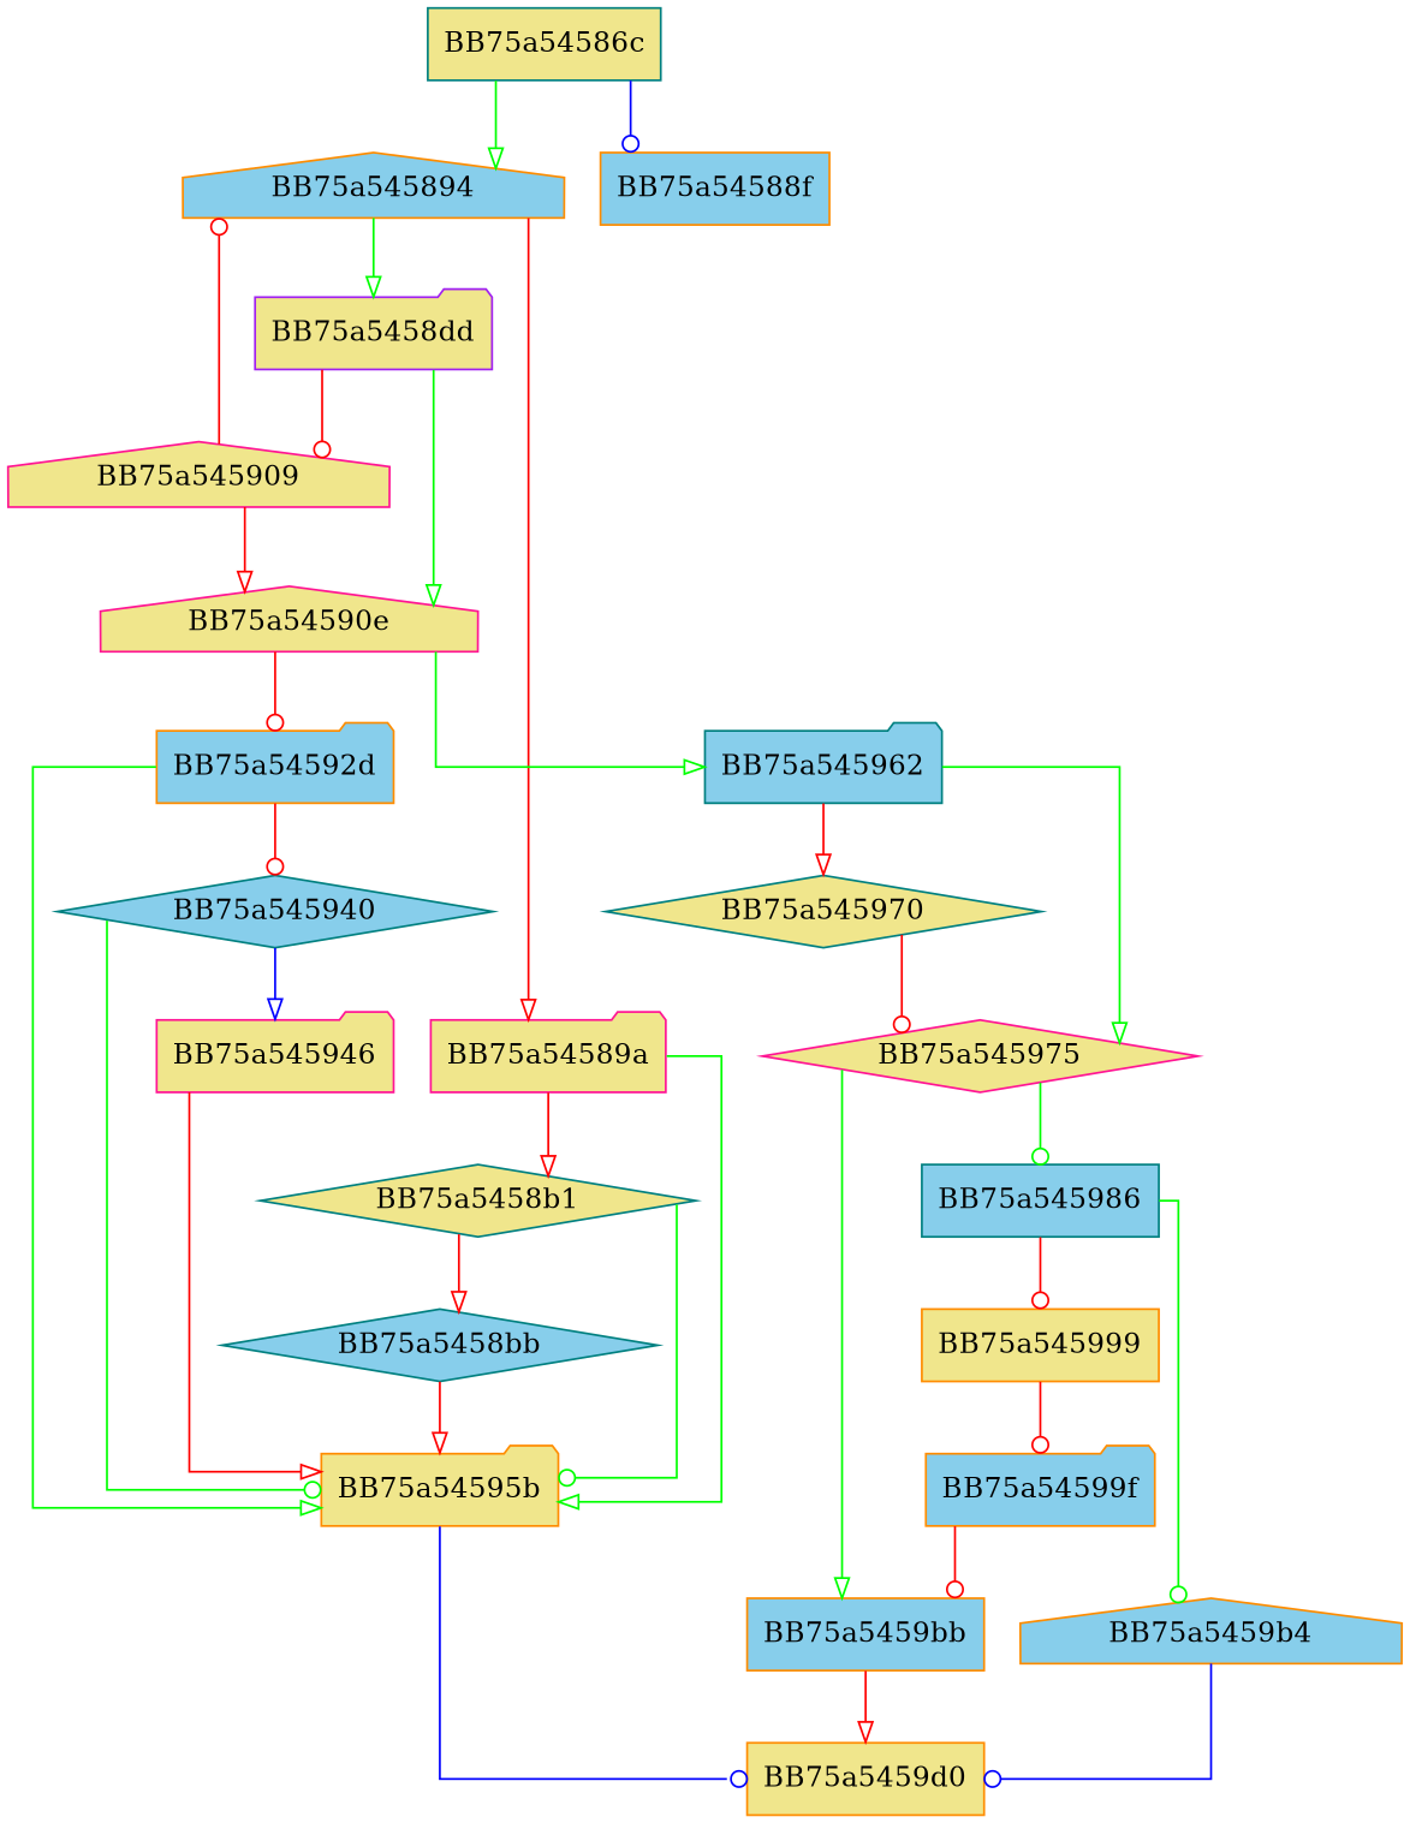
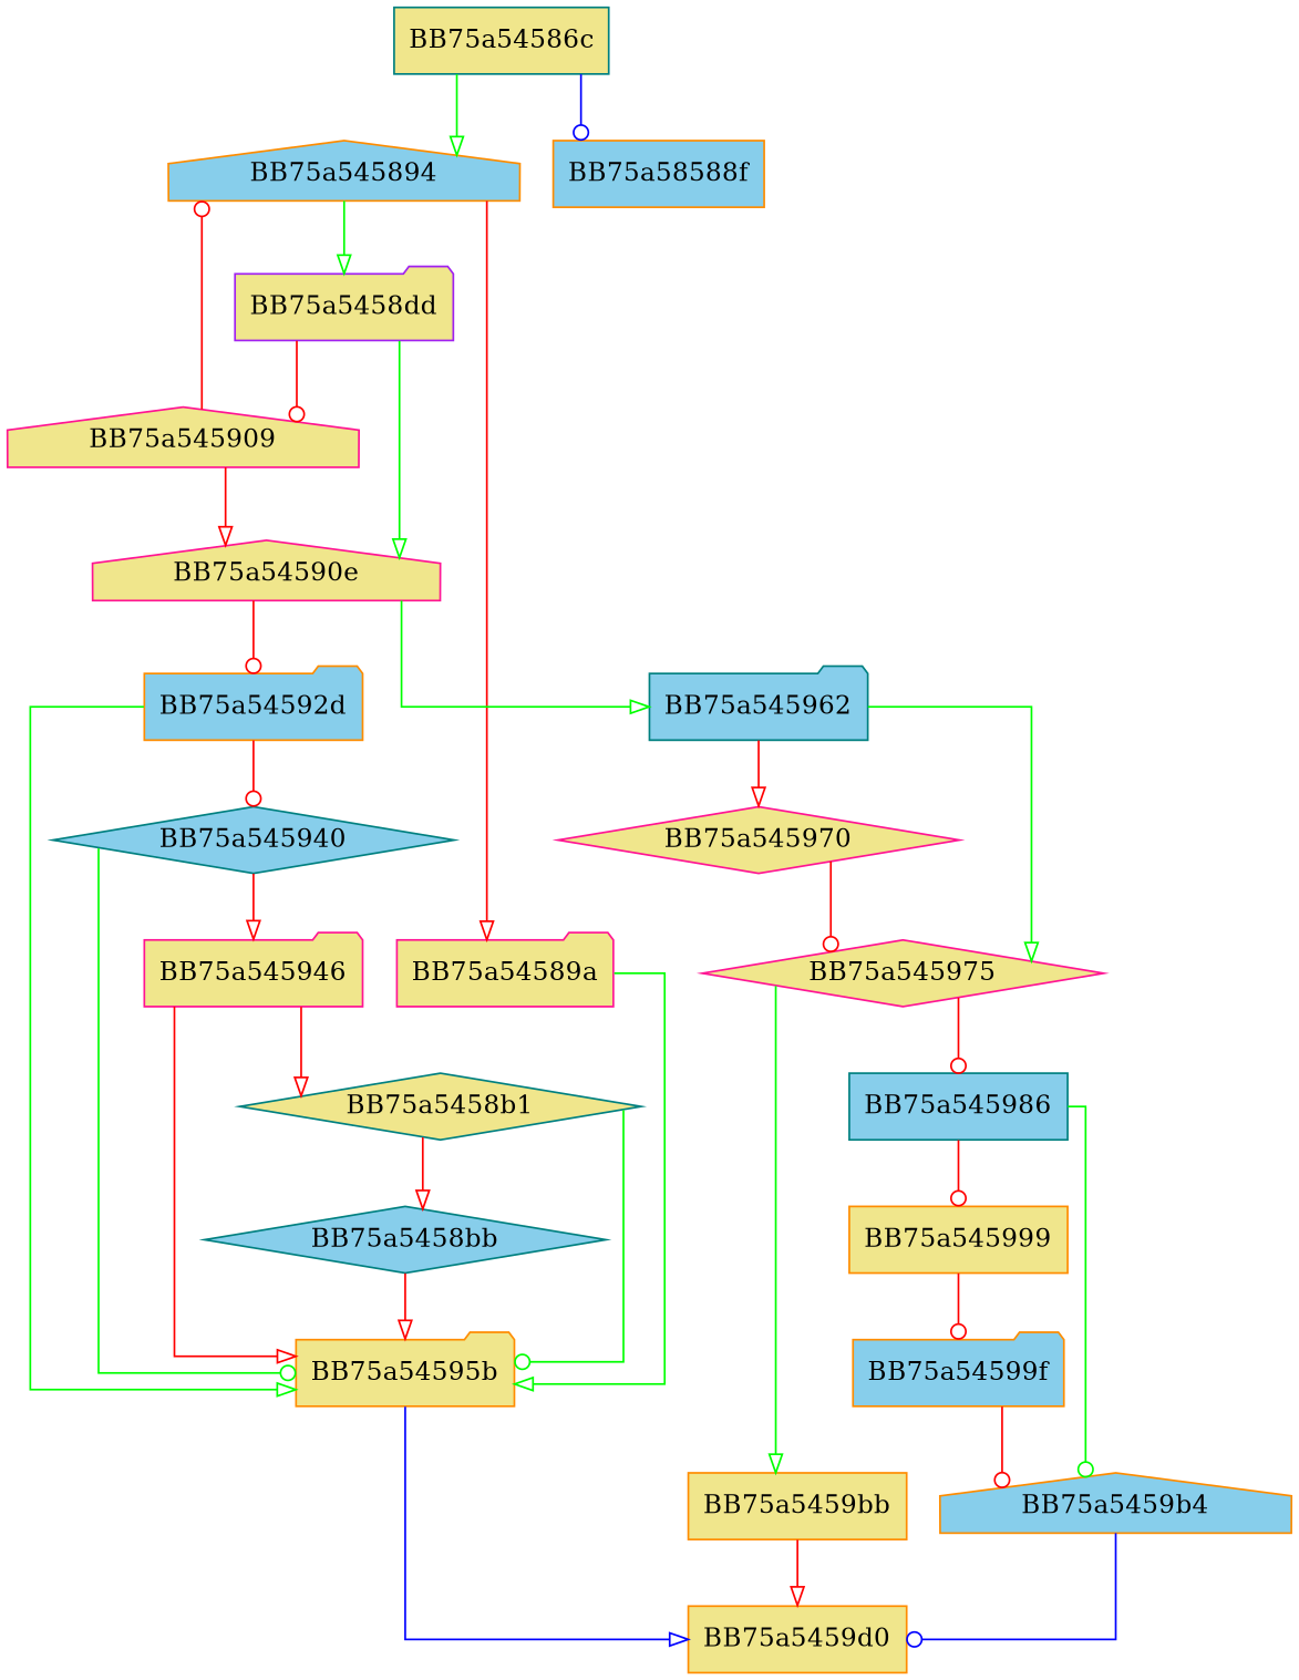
  digraph {
    fontname="DejaVu Serif"
    splines=ortho
    node [color=darkorange fillcolor=khaki fontname="DejaVu Serif" shape=folder style=filled]
    edge [arrowhead=onormal color=red fontname="DejaVu Serif"]
    BB75a54586c [color=teal shape=box]
    BB75a545894 [fillcolor=skyblue shape=house]
-   BB75a54588f [fillcolor=skyblue shape=box]
+   BB75a54588f [fillcolor=skyblue shape=box label=BB75a58588f]
    BB75a5458dd [color=purple]
    BB75a54589a [color=deeppink]
    BB75a54590e [color=deeppink shape=house]
    BB75a545909 [color=deeppink shape=house]
    BB75a54595b
    BB75a5458b1 [color=teal shape=diamond]
    BB75a545962 [color=teal fillcolor=skyblue]
    BB75a54592d [fillcolor=skyblue]
    n12 [label=BB75a5459d0 shape=box]
    BB75a5458bb [color=teal fillcolor=skyblue shape=diamond]
    BB75a545975 [color=deeppink shape=diamond]
-   BB75a545970 [color=teal shape=diamond]
+   BB75a545970 [color=deeppink shape=diamond]
    BB75a545940 [color=teal fillcolor=skyblue shape=diamond]
-   BB75a5459bb [fillcolor=skyblue shape=box]
+   BB75a5459bb [shape=box]
    BB75a545986 [color=teal fillcolor=skyblue shape=box]
    BB75a545946 [color=deeppink]
    BB75a5459b4 [fillcolor=skyblue shape=house]
    BB75a545999 [shape=box]
    BB75a54599f [fillcolor=skyblue]
    BB75a54586c -> BB75a545894 [color=green]
    BB75a54586c -> BB75a54588f [arrowhead=odot color=blue]
    BB75a545894 -> BB75a5458dd [color=green]
    BB75a545894 -> BB75a54589a
    BB75a5458dd -> BB75a54590e [color=green]
    BB75a5458dd -> BB75a545909 [arrowhead=odot]
    BB75a54589a -> BB75a54595b [color=green]
-   BB75a54589a -> BB75a5458b1
+   BB75a545946 -> BB75a5458b1
    BB75a54590e -> BB75a545962 [color=green]
    BB75a54590e -> BB75a54592d [arrowhead=odot]
    BB75a545909 -> BB75a545894 [arrowhead=odot]
    BB75a545909 -> BB75a54590e
-   BB75a54595b -> n12 [arrowhead=odot color=blue]
+   BB75a54595b -> n12 [color=blue]
    BB75a5458b1 -> BB75a54595b [arrowhead=odot color=green]
    BB75a5458b1 -> BB75a5458bb
    BB75a545962 -> BB75a545975 [color=green]
    BB75a545962 -> BB75a545970
    BB75a54592d -> BB75a54595b [color=green]
    BB75a54592d -> BB75a545940 [arrowhead=odot]
    BB75a5458bb -> BB75a54595b
    BB75a545975 -> BB75a5459bb [color=green]
-   BB75a545975 -> BB75a545986 [arrowhead=odot color=green]
+   BB75a545975 -> BB75a545986 [arrowhead=odot]
    BB75a545970 -> BB75a545975 [arrowhead=odot]
    BB75a545940 -> BB75a54595b [arrowhead=odot color=green]
-   BB75a545940 -> BB75a545946 [color=blue]
+   BB75a545940 -> BB75a545946
    BB75a5459bb -> n12
    BB75a545986 -> BB75a5459b4 [arrowhead=odot color=green]
    BB75a545986 -> BB75a545999 [arrowhead=odot]
    BB75a545946 -> BB75a54595b
    BB75a5459b4 -> n12 [arrowhead=odot color=blue]
    BB75a545999 -> BB75a54599f [arrowhead=odot]
-   BB75a54599f -> BB75a5459bb [arrowhead=odot]
+   BB75a54599f -> BB75a5459b4 [arrowhead=odot]
  }
